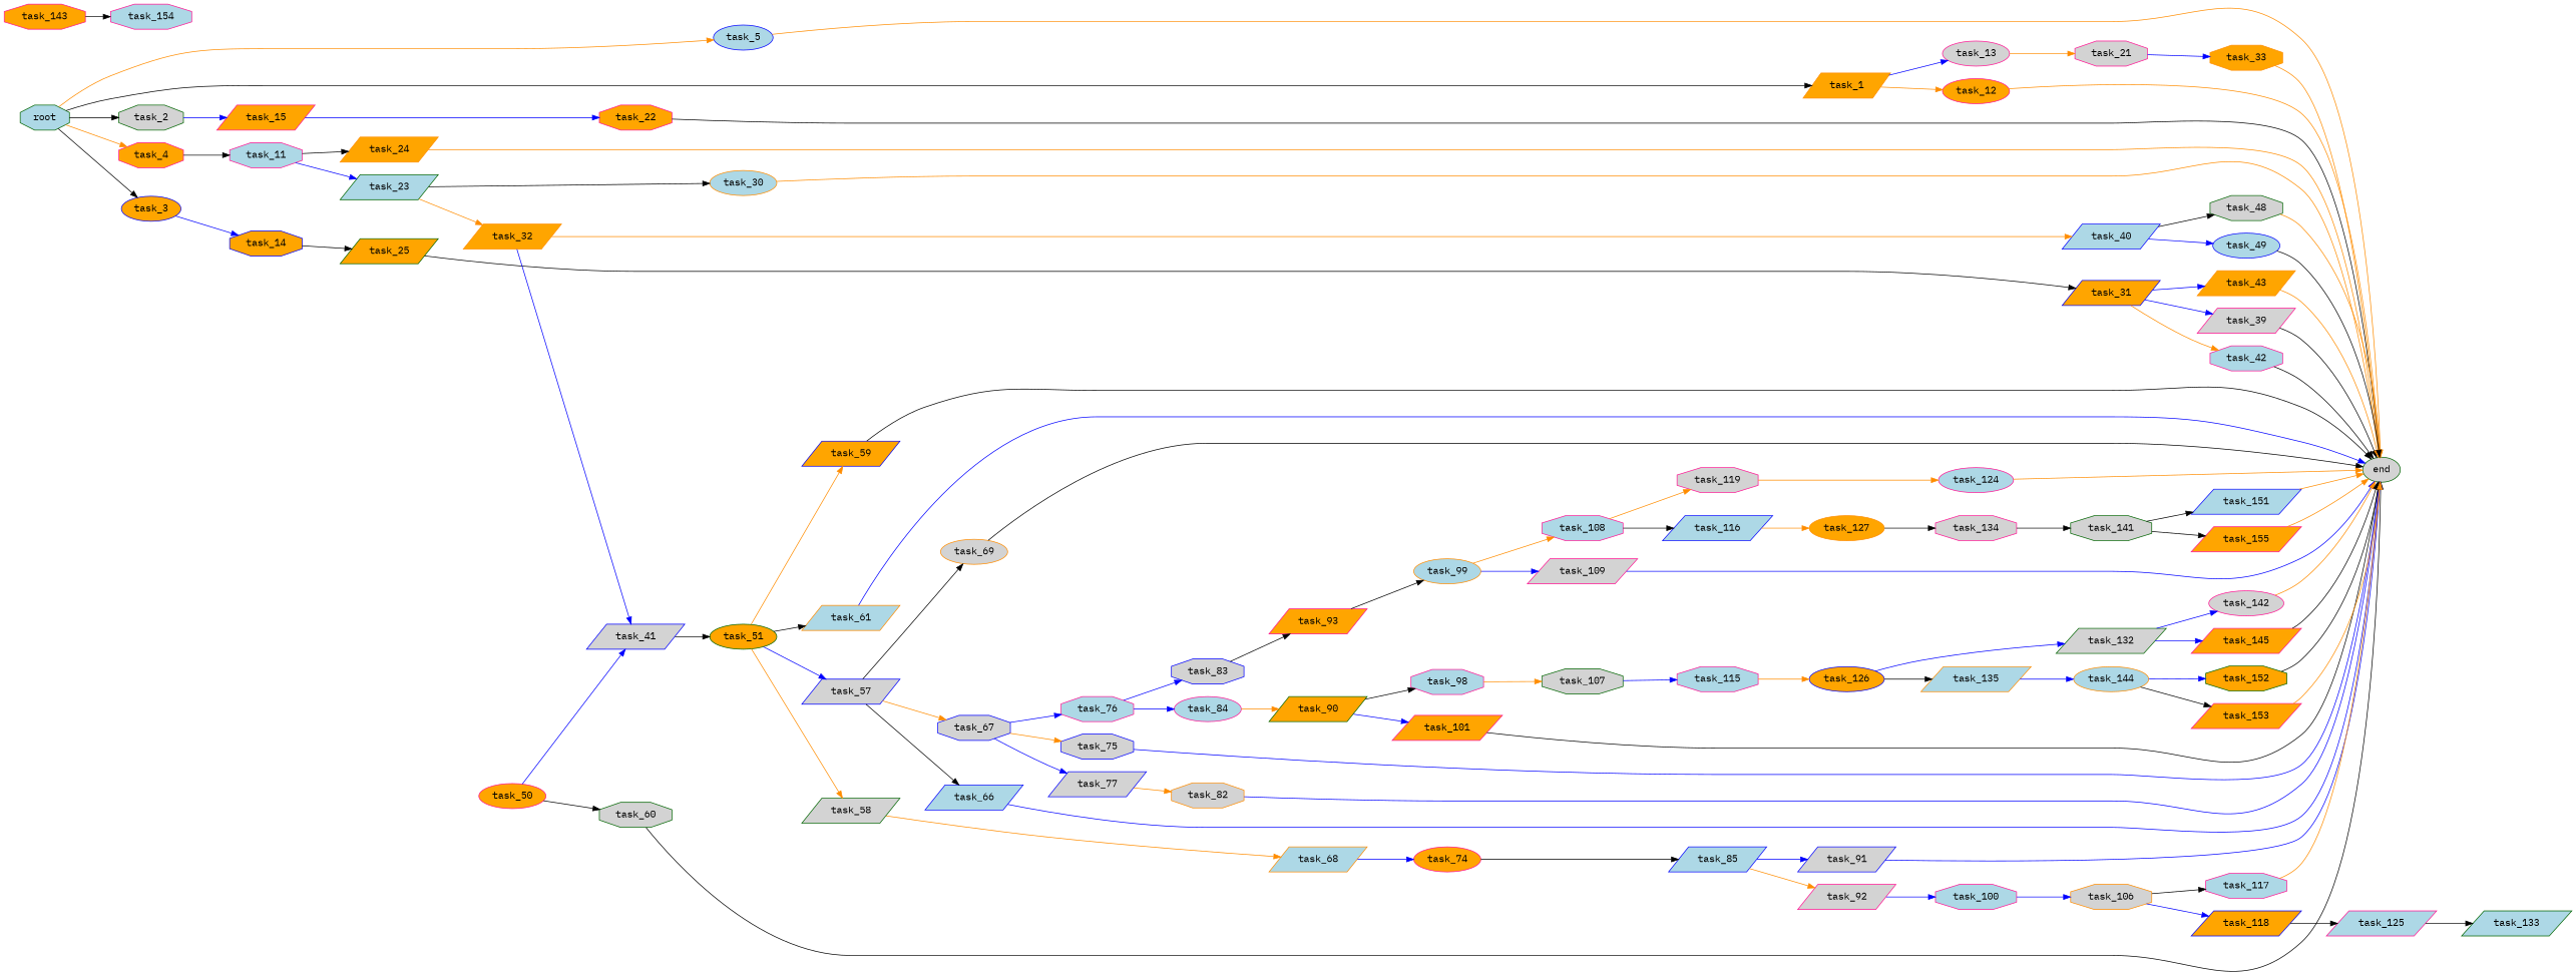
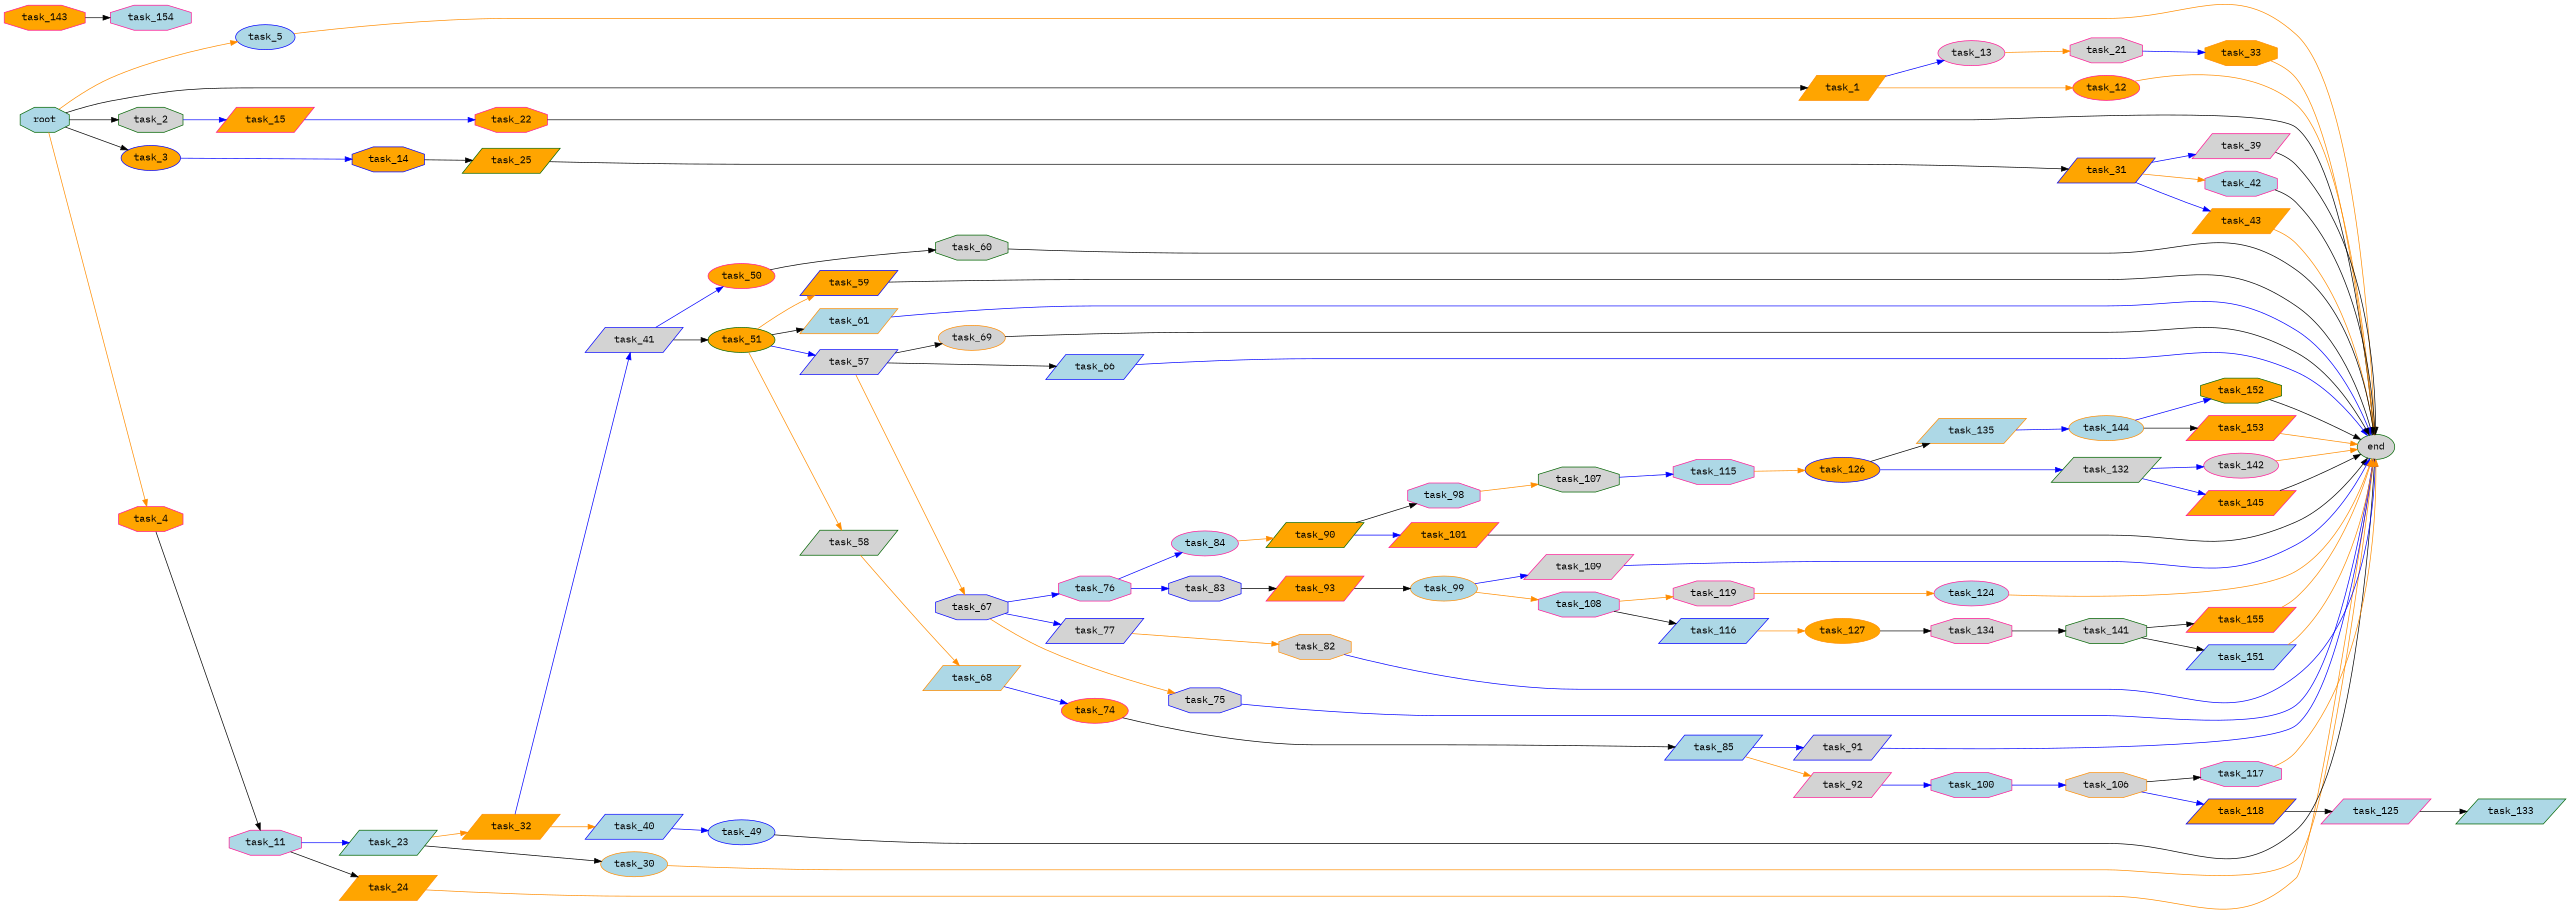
  digraph {
    fontname="IBM Plex Mono"
    rankdir=LR
    node [color=deeppink fillcolor=lightblue fontname="IBM Plex Mono" shape=parallelogram style=filled]
    edge [color=black fontname="IBM Plex Mono"]
    root [color=darkgreen shape=octagon]
    task_1 [color=darkorange fillcolor=orange]
    task_2 [color=darkgreen fillcolor=lightgrey shape=octagon]
    task_3 [color=blue fillcolor=orange shape=ellipse]
    task_4 [fillcolor=orange shape=octagon]
    task_5 [color=blue shape=ellipse]
    task_12 [fillcolor=orange shape=ellipse]
    task_13 [fillcolor=lightgrey shape=ellipse]
    task_15 [fillcolor=orange]
    task_14 [color=blue fillcolor=orange shape=octagon]
    task_11 [shape=octagon]
    end [color=darkgreen fillcolor=lightgrey shape=ellipse]
    task_21 [fillcolor=lightgrey shape=octagon]
    task_22 [fillcolor=orange shape=octagon]
    task_25 [color=darkgreen fillcolor=orange]
    task_23 [color=darkgreen]
    task_24 [color=darkorange fillcolor=orange]
    task_30 [color=darkorange shape=ellipse]
    task_32 [color=darkorange fillcolor=orange]
    task_33 [color=darkorange fillcolor=orange shape=octagon]
    task_31 [color=blue fillcolor=orange]
    task_40 [color=blue]
    task_41 [color=blue fillcolor=lightgrey]
    task_39 [fillcolor=lightgrey]
    task_42 [shape=octagon]
    task_43 [color=darkorange fillcolor=orange]
-   task_48 [color=darkgreen fillcolor=lightgrey shape=octagon]
    task_49 [color=blue shape=ellipse]
    task_50 [fillcolor=orange shape=ellipse]
    task_51 [color=darkgreen fillcolor=orange shape=ellipse]
    task_60 [color=darkgreen fillcolor=lightgrey shape=octagon]
    task_57 [color=blue fillcolor=lightgrey]
    task_58 [color=darkgreen fillcolor=lightgrey]
    task_59 [color=blue fillcolor=orange]
    task_61 [color=darkorange]
    task_66 [color=blue]
    task_67 [color=blue fillcolor=lightgrey shape=octagon]
    task_69 [color=darkorange fillcolor=lightgrey shape=ellipse]
    task_68 [color=darkorange]
    task_75 [color=blue fillcolor=lightgrey shape=octagon]
    task_76 [shape=octagon]
    task_77 [color=blue fillcolor=lightgrey]
    task_74 [fillcolor=orange shape=ellipse]
    task_83 [color=blue fillcolor=lightgrey shape=octagon]
    task_84 [shape=ellipse]
    task_82 [color=darkorange fillcolor=lightgrey shape=octagon]
    task_85 [color=blue]
    task_91 [color=blue fillcolor=lightgrey]
    task_92 [fillcolor=lightgrey]
    task_93 [fillcolor=orange]
    task_90 [color=darkgreen fillcolor=orange]
    task_99 [color=darkorange shape=ellipse]
    task_98 [shape=octagon]
    task_101 [fillcolor=orange]
    task_100 [shape=octagon]
    task_107 [color=darkgreen fillcolor=lightgrey shape=octagon]
    task_106 [color=darkorange fillcolor=lightgrey shape=octagon]
    task_108 [shape=octagon]
    task_109 [fillcolor=lightgrey]
    task_115 [shape=octagon]
    task_116 [color=blue]
    task_119 [fillcolor=lightgrey shape=octagon]
    task_117 [shape=octagon]
    task_118 [color=blue fillcolor=orange]
    task_125
    task_126 [color=blue fillcolor=orange shape=ellipse]
    task_127 [color=darkorange fillcolor=orange shape=ellipse]
    task_124 [shape=ellipse]
    task_132 [color=darkgreen fillcolor=lightgrey]
    task_135 [color=darkorange]
    task_134 [fillcolor=lightgrey shape=octagon]
    task_133 [color=darkgreen]
    task_142 [fillcolor=lightgrey shape=ellipse]
    task_145 [fillcolor=orange]
    task_144 [color=darkorange shape=ellipse]
    task_141 [color=darkgreen fillcolor=lightgrey shape=octagon]
    task_143 [fillcolor=orange shape=octagon]
    task_154 [shape=octagon]
    task_151 [color=blue]
    task_155 [fillcolor=orange]
    task_152 [color=darkgreen fillcolor=orange shape=octagon]
    task_153 [fillcolor=orange]
    root -> task_1
    root -> task_2
    root -> task_3
    root -> task_4 [color=darkorange]
    root -> task_5 [color=darkorange]
    task_1 -> task_12 [color=darkorange]
    task_1 -> task_13 [color=blue]
    task_2 -> task_15 [color=blue]
    task_3 -> task_14 [color=blue]
    task_4 -> task_11
    task_5 -> end [color=darkorange]
    task_12 -> end [color=darkorange]
    task_13 -> task_21 [color=darkorange]
    task_15 -> task_22 [color=blue]
    task_14 -> task_25
    task_11 -> task_23 [color=blue]
    task_11 -> task_24
    task_21 -> task_33 [color=blue]
    task_22 -> end
    task_25 -> task_31
    task_23 -> task_30
    task_23 -> task_32 [color=darkorange]
    task_24 -> end [color=darkorange]
    task_30 -> end [color=darkorange]
    task_32 -> task_40 [color=darkorange]
    task_32 -> task_41 [color=blue]
    task_33 -> end [color=darkorange]
    task_31 -> task_39 [color=blue]
    task_31 -> task_42 [color=darkorange]
    task_31 -> task_43 [color=blue]
-   task_40 -> task_48
    task_40 -> task_49 [color=blue]
-   task_50 -> task_41 [color=blue]
+   task_41 -> task_50 [color=blue]
    task_41 -> task_51
    task_39 -> end
    task_42 -> end
    task_43 -> end [color=darkorange]
-   task_48 -> end [color=darkorange]
    task_49 -> end
    task_50 -> task_60
    task_51 -> task_57 [color=blue]
    task_51 -> task_58 [color=darkorange]
    task_51 -> task_59 [color=darkorange]
    task_51 -> task_61
    task_60 -> end
    task_57 -> task_66
    task_57 -> task_67 [color=darkorange]
    task_57 -> task_69
    task_58 -> task_68 [color=darkorange]
    task_59 -> end
    task_61 -> end [color=blue]
    task_66 -> end [color=blue]
    task_67 -> task_75 [color=darkorange]
    task_67 -> task_76 [color=blue]
    task_67 -> task_77 [color=blue]
    task_69 -> end
    task_68 -> task_74 [color=blue]
    task_75 -> end [color=blue]
    task_76 -> task_83 [color=blue]
    task_76 -> task_84 [color=blue]
    task_77 -> task_82 [color=darkorange]
    task_74 -> task_85
    task_83 -> task_93
    task_84 -> task_90 [color=darkorange]
    task_82 -> end [color=blue]
    task_85 -> task_91 [color=blue]
    task_85 -> task_92 [color=darkorange]
    task_91 -> end [color=blue]
    task_92 -> task_100 [color=blue]
    task_93 -> task_99
    task_90 -> task_98
    task_90 -> task_101 [color=blue]
    task_99 -> task_108 [color=darkorange]
    task_99 -> task_109 [color=blue]
    task_98 -> task_107 [color=darkorange]
    task_101 -> end
    task_100 -> task_106 [color=blue]
    task_107 -> task_115 [color=blue]
    task_106 -> task_117
    task_106 -> task_118 [color=blue]
    task_108 -> task_116
    task_108 -> task_119 [color=darkorange]
    task_109 -> end [color=blue]
    task_115 -> task_126 [color=darkorange]
    task_116 -> task_127 [color=darkorange]
    task_119 -> task_124 [color=darkorange]
    task_117 -> end [color=darkorange]
    task_118 -> task_125
    task_125 -> task_133
    task_126 -> task_132 [color=blue]
    task_126 -> task_135
    task_127 -> task_134
    task_124 -> end [color=darkorange]
    task_132 -> task_142 [color=blue]
    task_132 -> task_145 [color=blue]
    task_135 -> task_144 [color=blue]
    task_134 -> task_141
    task_142 -> end [color=darkorange]
    task_145 -> end
    task_144 -> task_152 [color=blue]
    task_144 -> task_153
    task_141 -> task_151
    task_141 -> task_155
    task_143 -> task_154
    task_151 -> end [color=darkorange]
    task_155 -> end [color=darkorange]
    task_152 -> end
    task_153 -> end [color=darkorange]
  }
